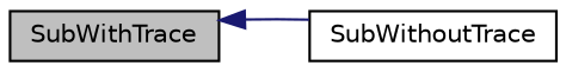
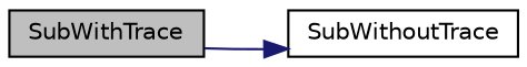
  digraph {
    rankdir=LR
    node [color=black fontname=Helvetica fontsize=10 shape=record style=filled]
    n1 [fillcolor=grey75 fontcolor=black height=0.2 label=SubWithTrace width=0.4]
    n2 [fillcolor=white height=0.2 label=SubWithoutTrace width=0.4]
-   n2 -> n1 [color=midnightblue fontname=Helvetica fontsize=10 labelfontname=Helvetica labelfontsize=10 style=solid]
+   n1 -> n2 [color=midnightblue fontname=Helvetica fontsize=10 labelfontname=Helvetica labelfontsize=10 style=solid]
  }
